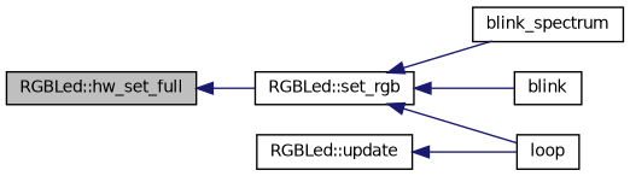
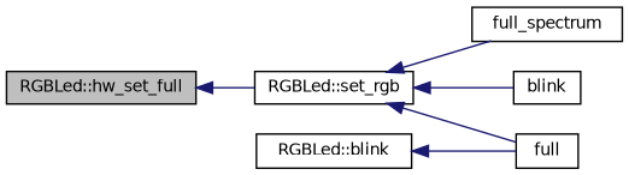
  digraph {
    rankdir=LR
    node [color=black fillcolor=white fontname=Helvetica fontsize=10 shape=record style=filled]
    edge [color=midnightblue dir=back fontname=Helvetica fontsize=10 labelfontname=Helvetica labelfontsize=10 style=solid]
    n1 [fillcolor=grey75 fontcolor=black height=0.2 label="RGBLed::hw_set_full" width=0.4]
    n2 [height=0.2 label="RGBLed::set_rgb" width=0.4]
-   n3 [height=0.2 label=blink_spectrum width=0.4]
+   n3 [height=0.2 label=full_spectrum width=0.4]
    n4 [height=0.2 label=blink width=0.4]
-   n5 [height=0.2 label=loop width=0.4]
-   n6 [height=0.2 label="RGBLed::update" width=0.4]
+   n5 [height=0.2 label=full width=0.4]
+   n6 [height=0.2 label="RGBLed::blink" width=0.4]
    n1 -> n2
    n2 -> n3
    n2 -> n4
    n2 -> n5
    n6 -> n5
  }
